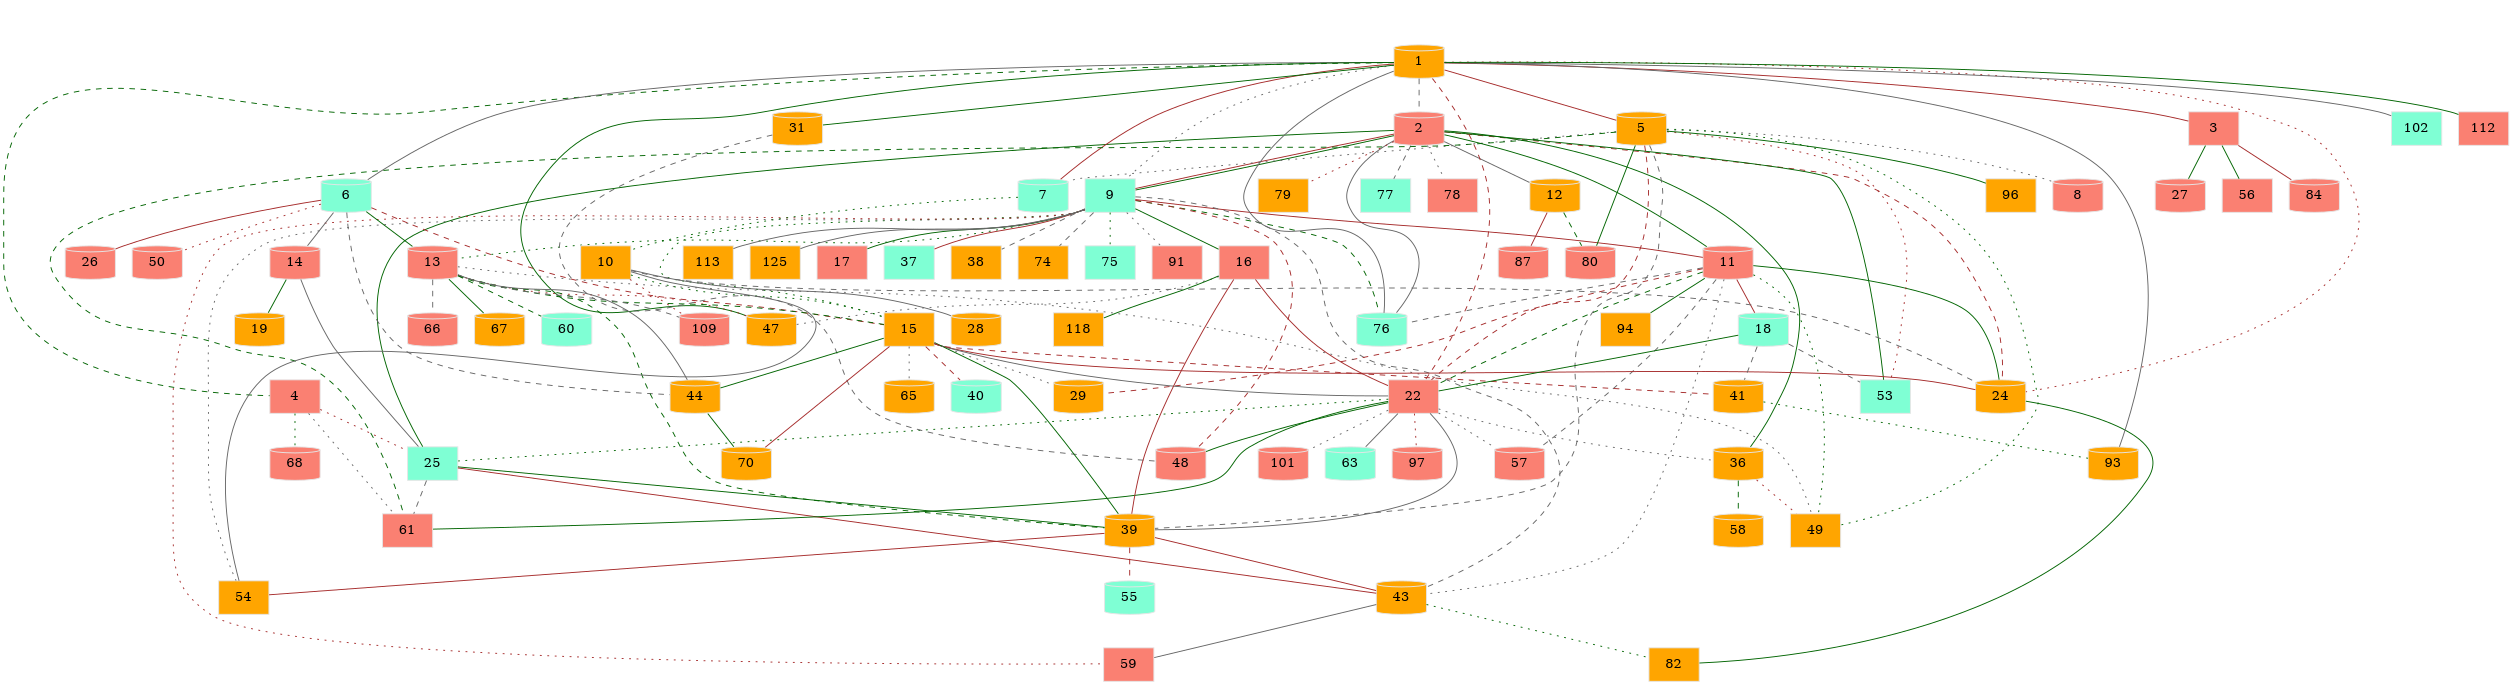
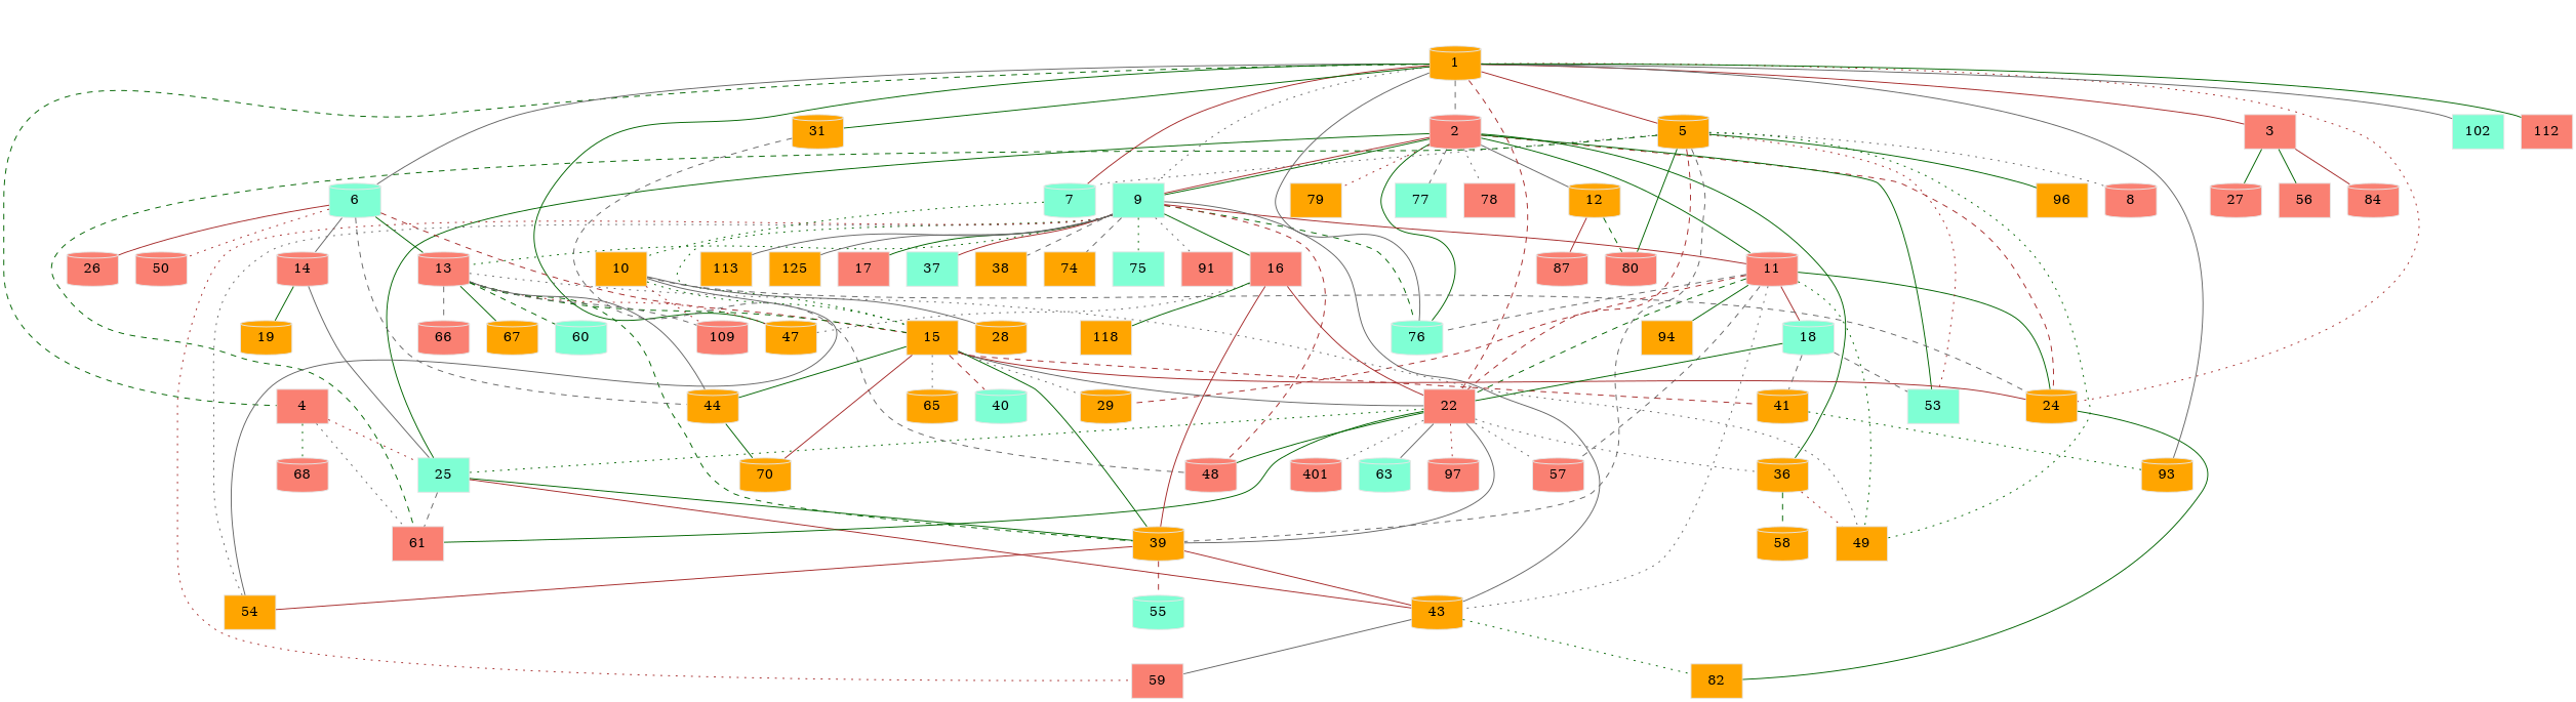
  graph {
    node [color=gray90 fillcolor=orange shape=cylinder style=filled]
    edge [color=darkgreen style=solid]
    2 [fillcolor=salmon super="+34+126+45+30"]
    9 [fillcolor=aquamarine shape=box super="+21"]
    24 [super="+42+33"]
    76 [fillcolor=aquamarine super="+108+98"]
    11 [fillcolor=salmon super="+32"]
    12
    25 [fillcolor=aquamarine shape=box]
    36 [super="+69+83+111"]
    53 [fillcolor=aquamarine shape=box super="+86"]
    77 [fillcolor=aquamarine shape=box]
    78 [fillcolor=salmon shape=box]
    79 [shape=box]
    1
    3 [fillcolor=salmon shape=box]
    4 [fillcolor=salmon shape=box]
    5 [super="+62"]
    6 [fillcolor=aquamarine]
    7 [fillcolor=aquamarine super="+127"]
    22 [fillcolor=salmon shape=box super="+35+81"]
    31
    47 [super="+92"]
    93 [super="+115+121"]
    102 [fillcolor=aquamarine shape=box]
    112 [fillcolor=salmon shape=box]
    27 [fillcolor=salmon]
    56 [fillcolor=salmon shape=box]
    84 [fillcolor=salmon]
    61 [fillcolor=salmon shape=box]
    68 [fillcolor=salmon]
    8 [fillcolor=salmon]
    39 [super="+119+124+90+88+71"]
    49 [shape=box super="+122"]
    80 [fillcolor=salmon super="+123"]
    96 [shape=box]
    13 [fillcolor=salmon]
    14 [fillcolor=salmon]
    15 [shape=box super="+20+120+95+23"]
    26 [fillcolor=salmon]
    44
    50 [fillcolor=salmon]
    10 [shape=box]
    16 [fillcolor=salmon shape=box super="+52"]
    17 [fillcolor=salmon shape=box]
    37 [fillcolor=aquamarine shape=box]
    38 [shape=box]
    43 [super="+64+114+46"]
    48 [fillcolor=salmon super="+107"]
    54 [shape=box]
    59 [fillcolor=salmon shape=box]
    74 [shape=box super="+117"]
    75 [fillcolor=aquamarine shape=box]
    91 [fillcolor=salmon shape=box]
    113 [shape=box]
    125 [shape=box]
    57 [fillcolor=salmon]
    63 [fillcolor=aquamarine]
    97 [fillcolor=salmon]
-   101 [fillcolor=salmon]
+   101 [fillcolor=salmon label=401]
    82 [shape=box]
    18 [fillcolor=aquamarine super="+51+85"]
    29
    94 [shape=box]
    87 [fillcolor=salmon super="+100"]
    58
    55 [fillcolor=aquamarine]
    109 [fillcolor=salmon]
    60 [fillcolor=aquamarine]
    66 [fillcolor=salmon]
    67
    19
    40 [fillcolor=aquamarine]
    41 [super="+110+103+72"]
    65
    70
    28 [super="+73"]
    118 [shape=box]
    2 -- 9 [color=brown]
    2 -- 9
    2 -- 24 [color=brown style=dashed]
-   2 -- 76 [color=gray40]
+   2 -- 76
    2 -- 11
    2 -- 12 [color=gray40]
    2 -- 25
    2 -- 36
    2 -- 53
    2 -- 77 [color=gray40 style=dashed]
    2 -- 78 [color=gray40 style=dotted]
    2 -- 79 [color=brown style=dotted]
    9 -- 76 [style=dashed]
    9 -- 11 [color=brown]
    9 -- 13 [style=dotted]
    9 -- 15 [style=dotted]
    9 -- 16
    9 -- 17
    9 -- 37 [color=brown]
    9 -- 38 [color=gray40 style=dashed]
-   9 -- 43 [color=gray40 style=dashed]
+   9 -- 43 [color=gray40]
    9 -- 48 [color=brown style=dashed]
    9 -- 54 [color=gray40 style=dotted]
    9 -- 59 [color=brown style=dotted]
    9 -- 74 [color=gray40 style=dashed]
    9 -- 75 [style=dotted]
    9 -- 91 [color=gray40 style=dotted]
    9 -- 113 [color=gray40]
    9 -- 125 [color=gray40]
    24 -- 82
    11 -- 24
    11 -- 76 [color=gray40 style=dashed]
    11 -- 22 [style=dashed]
    11 -- 49 [style=dotted]
    11 -- 43 [color=gray40 style=dotted]
    11 -- 57 [color=gray40 style=dashed]
    11 -- 18 [color=brown]
    11 -- 29 [color=brown style=dashed]
    11 -- 94
    12 -- 80 [style=dashed]
    12 -- 87 [color=brown]
    25 -- 61 [color=gray40 style=dashed]
    25 -- 39
    25 -- 43 [color=brown]
    36 -- 49 [color=brown style=dotted]
    36 -- 58 [style=dashed]
    1 -- 2 [color=gray40 style=dashed]
    1 -- 9 [color=gray40 style=dotted]
    1 -- 24 [color=brown style=dotted]
    1 -- 76 [color=gray40]
    1 -- 3 [color=brown]
    1 -- 4 [style=dashed]
    1 -- 5 [color=brown]
    1 -- 6 [color=gray40]
    1 -- 7 [color=brown]
    1 -- 22 [color=brown style=dashed]
    1 -- 31
    1 -- 47
    1 -- 93 [color=gray40]
    1 -- 102 [color=gray40]
    1 -- 112
    3 -- 27
    3 -- 56
    3 -- 84 [color=brown]
    4 -- 25 [color=brown style=dotted]
    4 -- 61 [color=gray40 style=dotted]
    4 -- 68 [style=dotted]
    5 -- 53 [color=brown style=dotted]
    5 -- 7 [color=gray40 style=dotted]
    5 -- 22 [color=brown style=dashed weight=2]
    5 -- 61 [style=dashed]
    5 -- 8 [color=gray40 style=dotted]
    5 -- 39 [color=gray40 style=dashed]
    5 -- 49 [style=dotted]
    5 -- 80
    5 -- 96
    6 -- 13
    6 -- 14 [color=gray40]
    6 -- 15 [color=brown style=dashed]
    6 -- 26 [color=brown]
    6 -- 44 [color=gray40 style=dashed]
    6 -- 50 [color=brown style=dotted]
    7 -- 10 [style=dotted]
    22 -- 25 [style=dotted]
    22 -- 36 [color=gray40 style=dotted]
    22 -- 61
    22 -- 39 [color=gray40 weight=2]
    22 -- 48
    22 -- 57 [color=gray40 style=dotted]
    22 -- 63 [color=gray40]
    22 -- 97 [color=brown style=dotted]
    22 -- 101 [color=gray40 style=dotted]
    31 -- 48 [color=gray40 style=dashed]
    39 -- 43 [color=brown]
    39 -- 54 [color=brown]
    39 -- 55 [color=brown style=dashed]
    13 -- 47 [color=brown style=dotted]
    13 -- 39 [style=dashed weight=2]
    13 -- 49 [color=gray40 style=dotted]
    13 -- 15 [style=dashed]
    13 -- 44 [color=gray40]
    13 -- 109 [color=gray40 style=dashed]
    13 -- 60 [style=dashed]
    13 -- 66 [color=gray40 style=dashed]
    13 -- 67
    14 -- 25 [color=gray40]
    14 -- 19
    15 -- 24 [color=brown]
    15 -- 22 [color=gray40]
    15 -- 39
    15 -- 44
    15 -- 29 [color=gray40 style=dotted]
    15 -- 40 [color=brown style=dashed]
    15 -- 41 [color=brown style=dashed]
    15 -- 65 [color=gray40 style=dotted]
    15 -- 70 [color=brown]
    44 -- 70
    10 -- 24 [color=gray40 style=dashed]
    10 -- 15 [style=dotted]
    10 -- 54 [color=gray40]
    10 -- 109 [color=brown style=dotted]
    10 -- 28 [color=gray40]
    16 -- 22 [color=brown]
    16 -- 47 [color=gray40 style=dotted]
    16 -- 39 [color=brown weight=2]
    16 -- 118
    43 -- 59 [color=gray40]
    43 -- 82 [style=dotted]
    18 -- 53 [color=gray40 style=dashed]
    18 -- 22
    18 -- 41 [color=gray40 style=dashed]
    41 -- 93 [style=dotted]
  }
